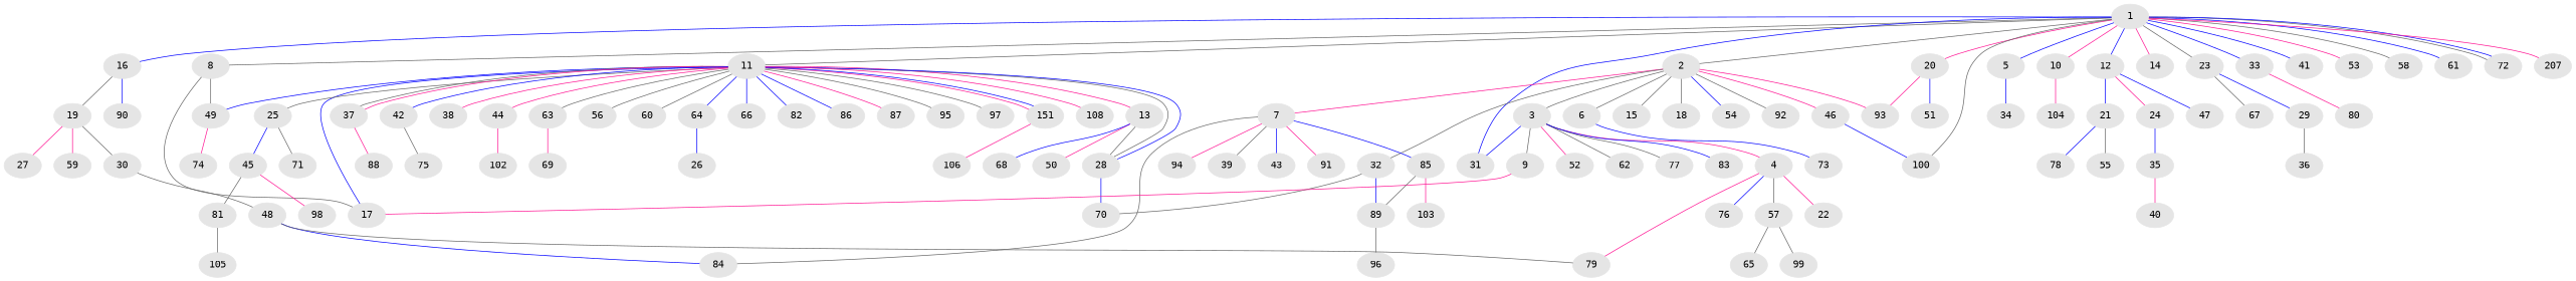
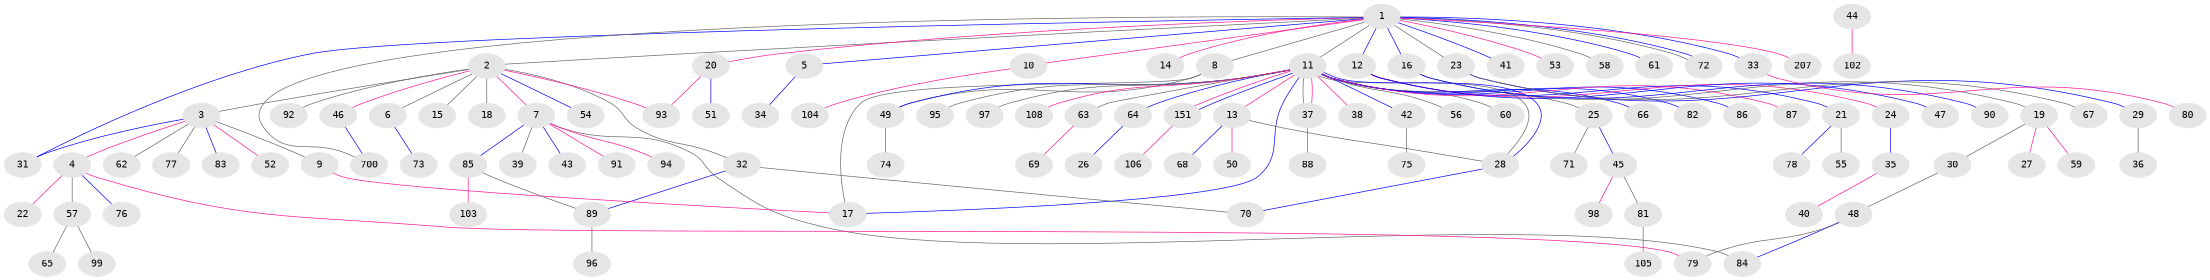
  graph {
    fontname="DejaVu Sans Mono"
    node [color=gray90 fontname="DejaVu Sans Mono" style=filled]
    edge [color=gray40 fontname="DejaVu Sans Mono"]
    1
    2
    5
    8
    10
    11
    12
    14
    16
    20
    23
    31
    33
    41
    53
    58
    61
    72
-   100
+   100 [label=700]
    n20 [label=207]
    3
    6
    7
    15
    18
    32
    46
    54
    92
    93
    34
    17
    49
    104
    13
    25
    28
    37
    38
    42
    44
    56
    60
    63
    64
    66
    82
    86
    87
    95
    97
    n52 [label=151]
    108
    21
    24
    47
    19
    90
    51
    29
    67
    80
    4
    9
    52
    62
    77
    83
    73
    39
    43
    84
    85
    91
    94
    70
    89
    22
    57
    76
    79
    65
    99
    103
    74
    50
    68
    45
    71
    88
    75
    102
    69
    26
    106
    55
    78
    35
    27
    30
    59
    48
    36
    40
    81
    98
    96
    105
    1 -- 2
    1 -- 5 [color=blue]
    1 -- 8
    1 -- 10 [color=deeppink]
    1 -- 11
    1 -- 12 [color=blue]
    1 -- 14 [color=deeppink]
    1 -- 16 [color=blue]
    1 -- 20 [color=deeppink]
    1 -- 23
    1 -- 31 [color=blue]
    1 -- 33 [color=blue]
    1 -- 41 [color=blue]
    1 -- 53 [color=deeppink]
    1 -- 58
    1 -- 61 [color=blue]
    1 -- 72
    1 -- 72 [color=blue]
    1 -- 100
    1 -- n20 [color=deeppink]
    2 -- 3
    2 -- 6
    2 -- 7 [color=deeppink]
    2 -- 15
    2 -- 18
    2 -- 32
    2 -- 46 [color=deeppink]
    2 -- 54 [color=blue]
    2 -- 92
    2 -- 93 [color=deeppink]
    5 -- 34 [color=blue]
    8 -- 17
    8 -- 49
    10 -- 104 [color=deeppink]
    11 -- 17 [color=blue]
    11 -- 49 [color=blue]
    11 -- 13 [color=deeppink]
    11 -- 25
    11 -- 28
    11 -- 28 [color=blue]
    11 -- 37
    11 -- 37 [color=deeppink]
    11 -- 38 [color=deeppink]
    11 -- 42 [color=blue]
-   11 -- 44 [color=deeppink]
    11 -- 56
    11 -- 60
    11 -- 63
    11 -- 64 [color=blue]
    11 -- 66 [color=blue]
    11 -- 82 [color=blue]
    11 -- 86 [color=blue]
    11 -- 87 [color=deeppink]
    11 -- 95
    11 -- 97
    11 -- n52 [color=deeppink]
    11 -- n52 [color=blue]
    11 -- 108 [color=deeppink]
    12 -- 21 [color=blue]
    12 -- 24 [color=deeppink]
    12 -- 47 [color=blue]
    16 -- 19
    16 -- 90 [color=blue]
    20 -- 93 [color=deeppink]
    20 -- 51 [color=blue]
    23 -- 29 [color=blue]
    23 -- 67
    33 -- 80 [color=deeppink]
    3 -- 31 [color=blue]
    3 -- 4 [color=deeppink]
    3 -- 9
    3 -- 52 [color=deeppink]
    3 -- 62
    3 -- 77
    3 -- 83 [color=blue]
    6 -- 73 [color=blue]
    7 -- 39
    7 -- 43 [color=blue]
    7 -- 84
    7 -- 85 [color=blue]
    7 -- 91 [color=deeppink]
    7 -- 94 [color=deeppink]
    32 -- 70
    32 -- 89 [color=blue]
    46 -- 100 [color=blue]
    49 -- 74 [color=deeppink]
    13 -- 28
    13 -- 50 [color=deeppink]
    13 -- 68 [color=blue]
    25 -- 45 [color=blue]
    25 -- 71
    28 -- 70 [color=blue]
    37 -- 88 [color=deeppink]
    42 -- 75
    44 -- 102 [color=deeppink]
    63 -- 69 [color=deeppink]
    64 -- 26 [color=blue]
    n52 -- 106 [color=deeppink]
    21 -- 55
    21 -- 78 [color=blue]
    24 -- 35 [color=blue]
    19 -- 27 [color=deeppink]
    19 -- 30
    19 -- 59 [color=deeppink]
    29 -- 36
    4 -- 22 [color=deeppink]
    4 -- 57
    4 -- 76 [color=blue]
    4 -- 79 [color=deeppink]
    9 -- 17 [color=deeppink]
    85 -- 89
    85 -- 103 [color=deeppink]
    89 -- 96
    57 -- 65
    57 -- 99
    45 -- 81
    45 -- 98 [color=deeppink]
    35 -- 40 [color=deeppink]
    30 -- 48
    48 -- 84 [color=blue]
    48 -- 79
    81 -- 105
  }
